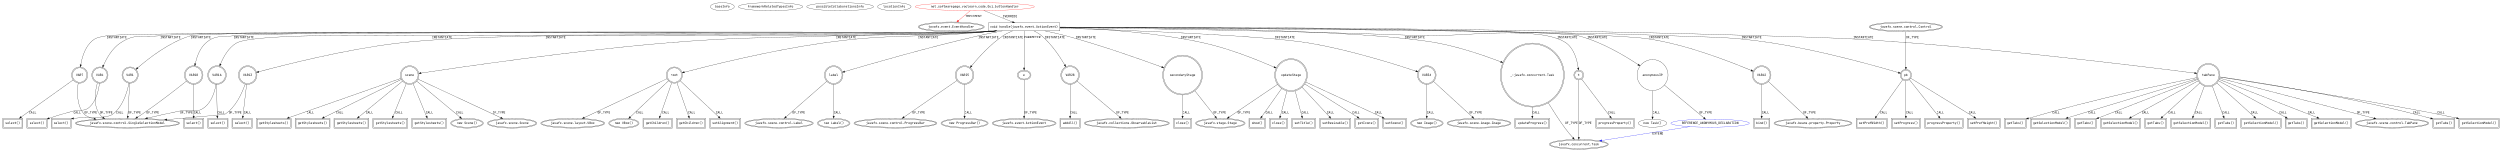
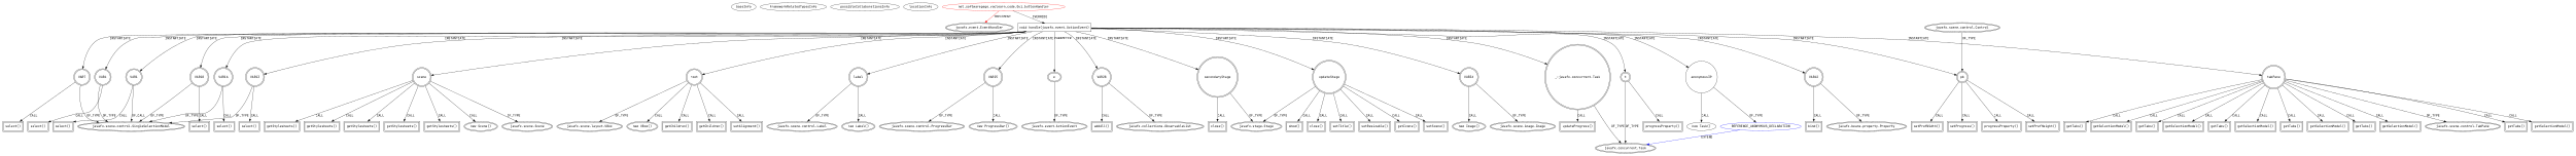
  digraph {
    fontname="JetBrains Mono"
    node [fontname="JetBrains Mono" isFrameworkType=true vertexType=INSIDE_CALL peripheries=2 shape=box]
    edge [fontname="JetBrains Mono"]
    baseInfo [category=extension_graph graphId=3579 isAnonymous=false possibleRelation=true isFrameworkType="" vertexType="" peripheries="" shape=""]
    frameworkRelatedTypesInfo [0="javafx.event.EventHandler" isFrameworkType="" vertexType="" peripheries="" shape=""]
    possibleCollaborationsInfo [0="3579~OVERRIDING_METHOD_DECLARATION-INSTANTIATION-~javafx.event.EventHandler ~javafx.concurrent.Task ~false~true" isFrameworkType="" vertexType="" peripheries="" shape=""]
    locationInfo [contextSignature=buttonHandler filePath="/mathiasj33-VocLearn/VocLearn-master/src/net/softwarepage/voclearn/code/Gui.java" graphId=3579 projectName="mathiasj33-VocLearn" isFrameworkType="" vertexType="" peripheries="" shape=""]
    n5 [color=red isFrameworkType=false label="net.softwarepage.voclearn.code.Gui.buttonHandler" vertexType=ROOT_CLIENT_CLASS_DECLARATION peripheries="" shape=""]
    n6 [label="javafx.event.EventHandler" vertexType=FRAMEWORK_INTERFACE_TYPE shape=""]
    n7 [isFrameworkType=false label="void handle(javafx.event.ActionEvent)" vertexType=OVERRIDING_METHOD_DECLARATION peripheries=""]
    n8 [label=e vertexType=PARAMETER_DECLARATION shape=""]
    n9 [label=tabPane shape=circle vertexType=VARIABLE_EXPRESION]
    n10 [label=VAR1 shape=circle vertexType=VARIABLE_EXPRESION]
    n11 [label=VAR4 shape=circle vertexType=VARIABLE_EXPRESION]
    n12 [label=VAR7 shape=circle vertexType=VARIABLE_EXPRESION]
    n13 [label=VAR10 shape=circle vertexType=VARIABLE_EXPRESION]
    n14 [label=VAR13 shape=circle vertexType=VARIABLE_EXPRESION]
    n15 [label=VAR16 shape=circle vertexType=VARIABLE_EXPRESION]
    n16 [label=scene shape=circle vertexType=VARIABLE_EXPRESION]
    n17 [label=root shape=circle vertexType=VARIABLE_EXPRESION]
    n18 [label=label shape=circle vertexType=VARIABLE_EXPRESION]
    n19 [label=VAR25 shape=circle vertexType=VARIABLE_EXPRESION]
    n20 [label=pb shape=circle vertexType=VARIABLE_EXPRESION]
    n21 [label=VAR28 shape=circle vertexType=VARIABLE_EXPRESION]
    n22 [label=updateStage shape=circle vertexType=VARIABLE_EXPRESION]
    n23 [label=VAR36 shape=circle vertexType=VARIABLE_EXPRESION]
    n24 [isFrameworkType=false label=anonymous39 shape=circle vertexType=VARIABLE_EXPRESION peripheries=""]
    n25 [label="_:javafx.concurrent.Task" shape=circle vertexType=VARIABLE_EXPRESION]
    n26 [label=VAR42 shape=circle vertexType=VARIABLE_EXPRESION]
    n27 [label=t shape=circle vertexType=VARIABLE_EXPRESION]
    n28 [label=secondaryStage shape=circle vertexType=VARIABLE_EXPRESION]
    n29 [label="javafx.event.ActionEvent" vertexType=FRAMEWORK_CLASS_TYPE shape=""]
    n30 [label="javafx.scene.control.TabPane" vertexType=FRAMEWORK_CLASS_TYPE shape=""]
    n31 [label="getTabs()"]
    n32 [label="getSelectionModel()"]
    n33 [label="getTabs()"]
    n34 [label="getSelectionModel()"]
    n35 [label="getTabs()"]
    n36 [label="getSelectionModel()"]
    n37 [label="getTabs()"]
    n38 [label="getSelectionModel()"]
    n39 [label="getTabs()"]
    n40 [label="getSelectionModel()"]
    n41 [label="getTabs()"]
    n42 [label="getSelectionModel()"]
    n43 [label="javafx.scene.control.SingleSelectionModel" vertexType=FRAMEWORK_CLASS_TYPE shape=""]
    n44 [label="select()"]
    n45 [label="select()"]
    n46 [label="select()"]
    n47 [label="select()"]
    n48 [label="select()"]
    n49 [label="select()"]
    n50 [label="javafx.scene.Scene" vertexType=FRAMEWORK_CLASS_TYPE shape=""]
    n51 [label="getStylesheets()"]
    n52 [label="getStylesheets()"]
    n53 [label="getStylesheets()"]
    n54 [label="getStylesheets()"]
    n55 [label="getStylesheets()"]
    n56 [label="new Scene()" vertexType=CONSTRUCTOR_CALL shape=""]
    n57 [label="javafx.scene.layout.VBox" vertexType=FRAMEWORK_CLASS_TYPE shape=""]
    n58 [label="new VBox()" vertexType=CONSTRUCTOR_CALL shape=""]
    n59 [label="getChildren()"]
    n60 [label="getChildren()"]
    n61 [label="setAlignment()"]
    n62 [label="javafx.scene.control.Label" vertexType=FRAMEWORK_CLASS_TYPE shape=""]
    n63 [label="new Label()" vertexType=CONSTRUCTOR_CALL shape=""]
    n64 [label="javafx.scene.control.ProgressBar" vertexType=FRAMEWORK_CLASS_TYPE shape=""]
    n65 [label="new ProgressBar()" vertexType=CONSTRUCTOR_CALL shape=""]
    n66 [label="setPrefHeight()"]
    n67 [label="setPrefWidth()"]
    n68 [label="setProgress()"]
    n69 [label="progressProperty()"]
    n70 [label="javafx.collections.ObservableList" vertexType=FRAMEWORK_INTERFACE_TYPE shape=""]
    n71 [label="addAll()"]
    n72 [label="javafx.stage.Stage" vertexType=FRAMEWORK_CLASS_TYPE shape=""]
    n73 [label="setTitle()"]
    n74 [label="setResizable()"]
    n75 [label="getIcons()"]
    n76 [label="setScene()"]
    n77 [label="show()"]
    n78 [label="close()"]
    n79 [label="javafx.scene.image.Image" vertexType=FRAMEWORK_CLASS_TYPE shape=""]
    n80 [label="new Image()" vertexType=CONSTRUCTOR_CALL shape=""]
    n81 [color=blue isFrameworkType=false label=REFERENCE_ANONYMOUS_DECLARATION vertexType=REFERENCE_ANONYMOUS_DECLARATION peripheries="" shape=""]
    n82 [isFrameworkType=false label="new Task()" vertexType=CONSTRUCTOR_CALL peripheries="" shape=""]
    n83 [label="javafx.concurrent.Task" vertexType=FRAMEWORK_CLASS_TYPE shape=""]
    n84 [label="updateProgress()"]
    n85 [label="javafx.beans.property.Property" vertexType=FRAMEWORK_INTERFACE_TYPE shape=""]
    n86 [label="bind()"]
    n87 [label="progressProperty()"]
    n88 [label="close()"]
    n89 [label="javafx.scene.control.Control" vertexType=FRAMEWORK_CLASS_TYPE shape=""]
    n5 -> n6 [color=red label=IMPLEMENT]
    n5 -> n7 [label=OVERRIDE]
    n7 -> n8 [label=PARAMETER]
    n7 -> n9 [label=INSTANTIATE]
    n7 -> n10 [label=INSTANTIATE]
    n7 -> n11 [label=INSTANTIATE]
    n7 -> n12 [label=INSTANTIATE]
    n7 -> n13 [label=INSTANTIATE]
    n7 -> n14 [label=INSTANTIATE]
    n7 -> n15 [label=INSTANTIATE]
    n7 -> n16 [label=INSTANTIATE]
    n7 -> n17 [label=INSTANTIATE]
    n7 -> n18 [label=INSTANTIATE]
    n7 -> n19 [label=INSTANTIATE]
    n7 -> n20 [label=INSTANTIATE]
    n7 -> n21 [label=INSTANTIATE]
    n7 -> n22 [label=INSTANTIATE]
    n7 -> n23 [label=INSTANTIATE]
    n7 -> n24 [label=INSTANTIATE]
    n7 -> n25 [label=INSTANTIATE]
    n7 -> n26 [label=INSTANTIATE]
    n7 -> n27 [label=INSTANTIATE]
    n7 -> n28 [label=INSTANTIATE]
    n8 -> n29 [label=OF_TYPE]
    n9 -> n30 [label=OF_TYPE]
    n9 -> n31 [label=CALL]
    n9 -> n32 [label=CALL]
    n9 -> n33 [label=CALL]
    n9 -> n34 [label=CALL]
    n9 -> n35 [label=CALL]
    n9 -> n36 [label=CALL]
    n9 -> n37 [label=CALL]
    n9 -> n38 [label=CALL]
    n9 -> n39 [label=CALL]
    n9 -> n40 [label=CALL]
    n9 -> n41 [label=CALL]
    n9 -> n42 [label=CALL]
-   n10 -> n43 [label=OF_TYPE]
+   n10 -> n43 [label=OF_CALL]
    n10 -> n44 [label=CALL]
    n11 -> n43 [label=OF_TYPE]
    n11 -> n45 [label=CALL]
    n12 -> n43 [label=OF_TYPE]
    n12 -> n46 [label=CALL]
    n13 -> n43 [label=OF_TYPE]
    n13 -> n47 [label=CALL]
    n14 -> n43 [label=OF_TYPE]
    n14 -> n48 [label=CALL]
    n15 -> n43 [label=OF_TYPE]
    n15 -> n49 [label=CALL]
    n16 -> n50 [label=OF_TYPE]
    n16 -> n51 [label=CALL]
    n16 -> n52 [label=CALL]
    n16 -> n53 [label=CALL]
    n16 -> n54 [label=CALL]
    n16 -> n55 [label=CALL]
    n16 -> n56 [label=CALL]
    n17 -> n57 [label=OF_TYPE]
    n17 -> n58 [label=CALL]
    n17 -> n59 [label=CALL]
    n17 -> n60 [label=CALL]
    n17 -> n61 [label=CALL]
    n18 -> n62 [label=OF_TYPE]
    n18 -> n63 [label=CALL]
    n19 -> n64 [label=OF_TYPE]
    n19 -> n65 [label=CALL]
    n20 -> n66 [label=CALL]
    n20 -> n67 [label=CALL]
    n20 -> n68 [label=CALL]
    n20 -> n69 [label=CALL]
    n21 -> n70 [label=OF_TYPE]
    n21 -> n71 [label=CALL]
    n22 -> n72 [label=OF_TYPE]
    n22 -> n73 [label=CALL]
    n22 -> n74 [label=CALL]
    n22 -> n75 [label=CALL]
    n22 -> n76 [label=CALL]
    n22 -> n77 [label=CALL]
    n22 -> n78 [label=CALL]
    n23 -> n79 [label=OF_TYPE]
    n23 -> n80 [label=CALL]
    n24 -> n81 [label=OF_TYPE]
    n24 -> n82 [label=CALL]
    n25 -> n83 [label=OF_TYPE]
    n25 -> n84 [label=CALL]
    n26 -> n85 [label=OF_TYPE]
    n26 -> n86 [label=CALL]
    n27 -> n83 [label=OF_TYPE]
    n27 -> n87 [label=CALL]
    n28 -> n72 [label=OF_TYPE]
    n28 -> n88 [label=CALL]
    n81 -> n83 [color=blue label=EXTEND]
    n89 -> n20 [label=OF_TYPE]
  }
